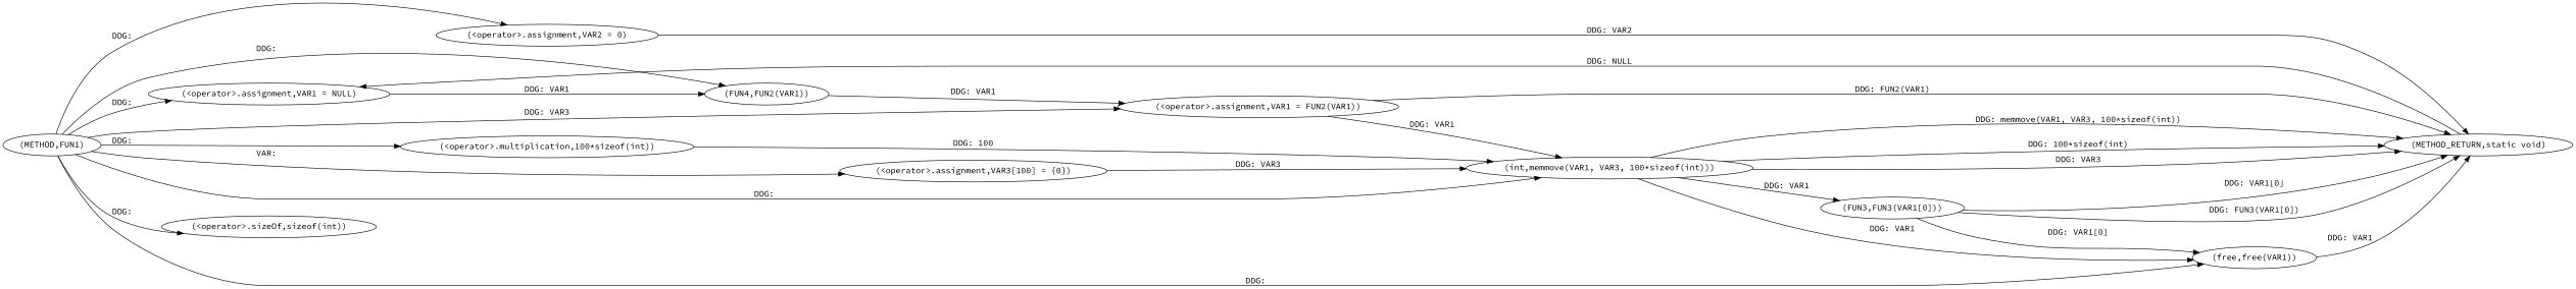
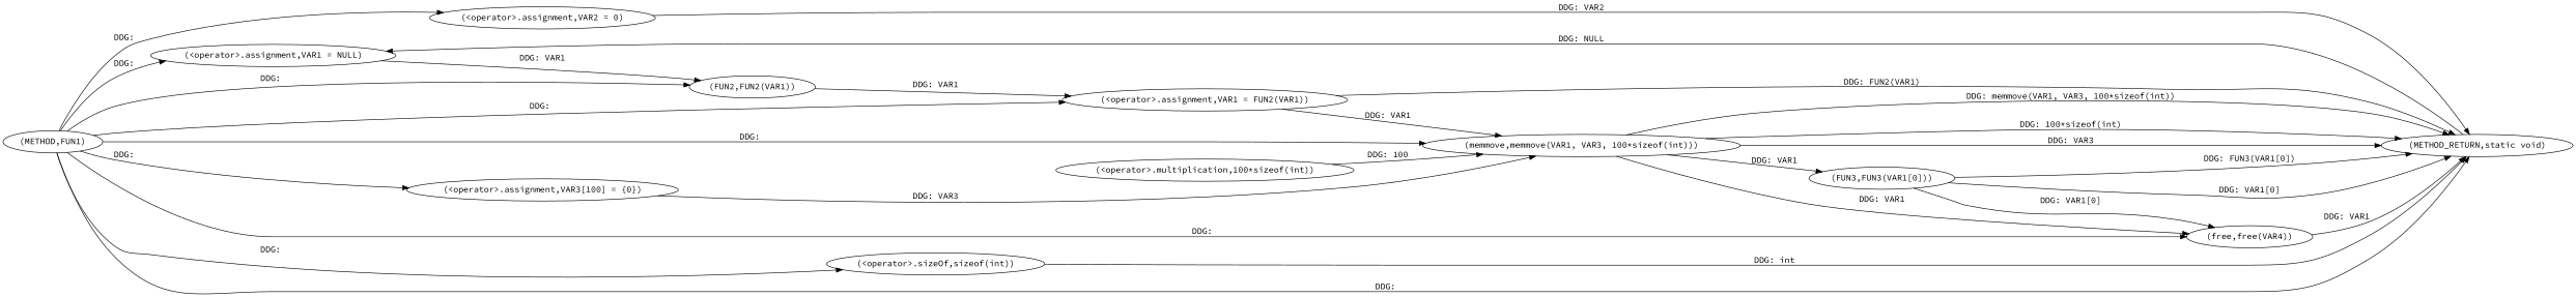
  digraph {
    fontname="Source Code Pro"
    rankdir=LR
    node [fontname="Source Code Pro"]
    edge [fontname="Source Code Pro"]
    n1 [label="(METHOD,FUN1)"]
    n2 [label="(<operator>.assignment,VAR1 = NULL)"]
    n3 [label="(<operator>.assignment,VAR2 = 0)"]
    n4 [label="(<operator>.assignment,VAR1 = FUN2(VAR1))"]
-   n5 [label="(FUN4,FUN2(VAR1))"]
+   n5 [label="(FUN2,FUN2(VAR1))"]
    n6 [label="(<operator>.assignment,VAR3[100] = {0})"]
-   n7 [label="(int,memmove(VAR1, VAR3, 100*sizeof(int)))"]
+   n7 [label="(memmove,memmove(VAR1, VAR3, 100*sizeof(int)))"]
    n8 [label="(<operator>.multiplication,100*sizeof(int))"]
    n9 [label="(<operator>.sizeOf,sizeof(int))"]
-   n10 [label="(free,free(VAR1))"]
+   n10 [label="(free,free(VAR4))"]
    n11 [label="(METHOD_RETURN,static void)"]
    n12 [label="(FUN3,FUN3(VAR1[0]))"]
    n1 -> n2 [label="DDG: "]
    n1 -> n3 [label="DDG: "]
-   n1 -> n4 [label="DDG: VAR3"]
+   n1 -> n4 [label="DDG: "]
    n1 -> n5 [label="DDG: "]
-   n1 -> n6 [label="VAR: "]
+   n1 -> n6 [label="DDG: "]
    n1 -> n7 [label="DDG: "]
-   n1 -> n8 [label="DDG: "]
+   n1 -> n11 [label="DDG: "]
    n1 -> n9 [label="DDG: "]
    n1 -> n10 [label="DDG: "]
    n2 -> n5 [label="DDG: VAR1"]
    n3 -> n11 [label="DDG: VAR2"]
    n4 -> n7 [label="DDG: VAR1"]
    n4 -> n11 [label="DDG: FUN2(VAR1)"]
    n5 -> n4 [label="DDG: VAR1"]
    n6 -> n7 [label="DDG: VAR3"]
    n7 -> n10 [label="DDG: VAR1"]
    n7 -> n11 [label="DDG: memmove(VAR1, VAR3, 100*sizeof(int))"]
    n7 -> n11 [label="DDG: 100*sizeof(int)"]
    n7 -> n11 [label="DDG: VAR3"]
    n7 -> n12 [label="DDG: VAR1"]
    n8 -> n7 [label="DDG: 100"]
+   n9 -> n11 [label="DDG: int"]
    n10 -> n11 [label="DDG: VAR1"]
    n11 -> n2 [label="DDG: NULL"]
    n12 -> n10 [label="DDG: VAR1[0]"]
    n12 -> n11 [label="DDG: VAR1[0]"]
    n12 -> n11 [label="DDG: FUN3(VAR1[0])"]
  }
